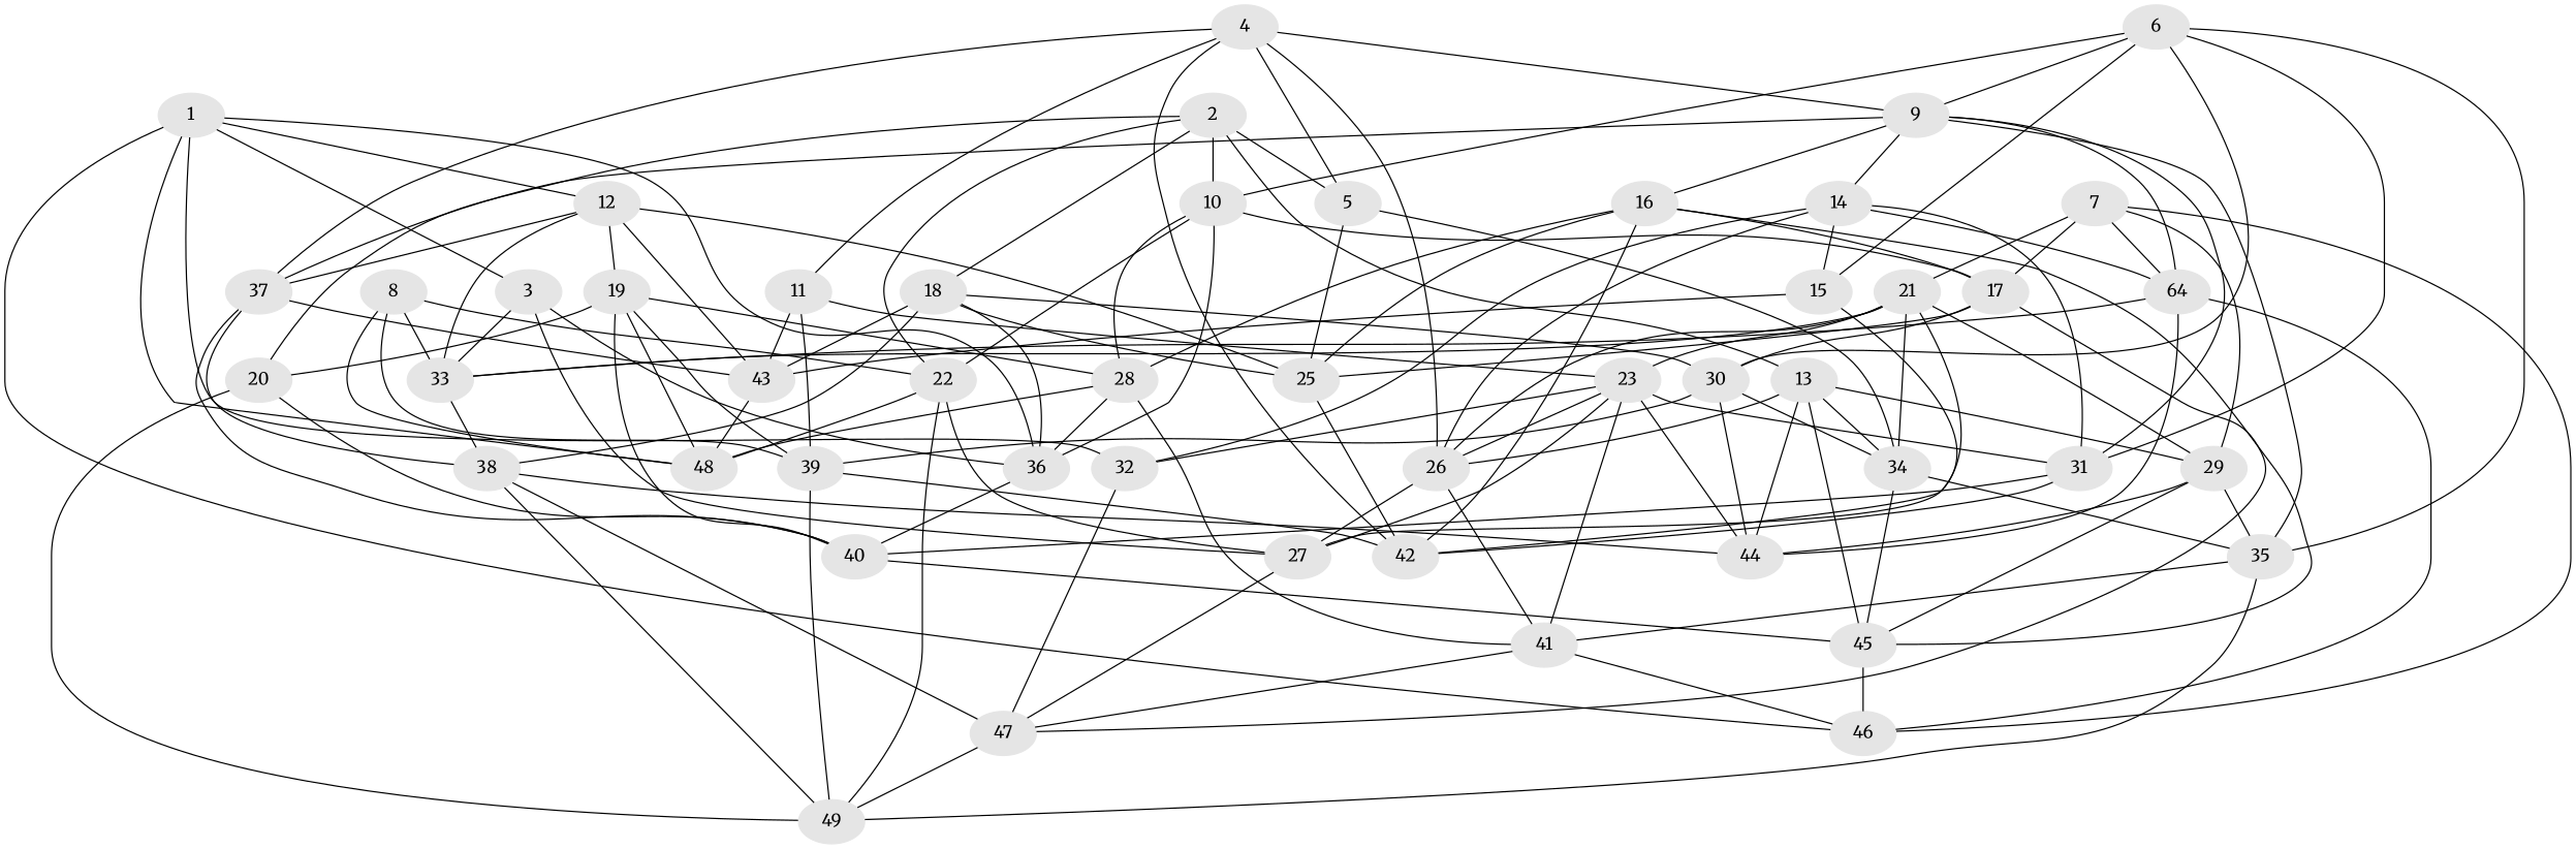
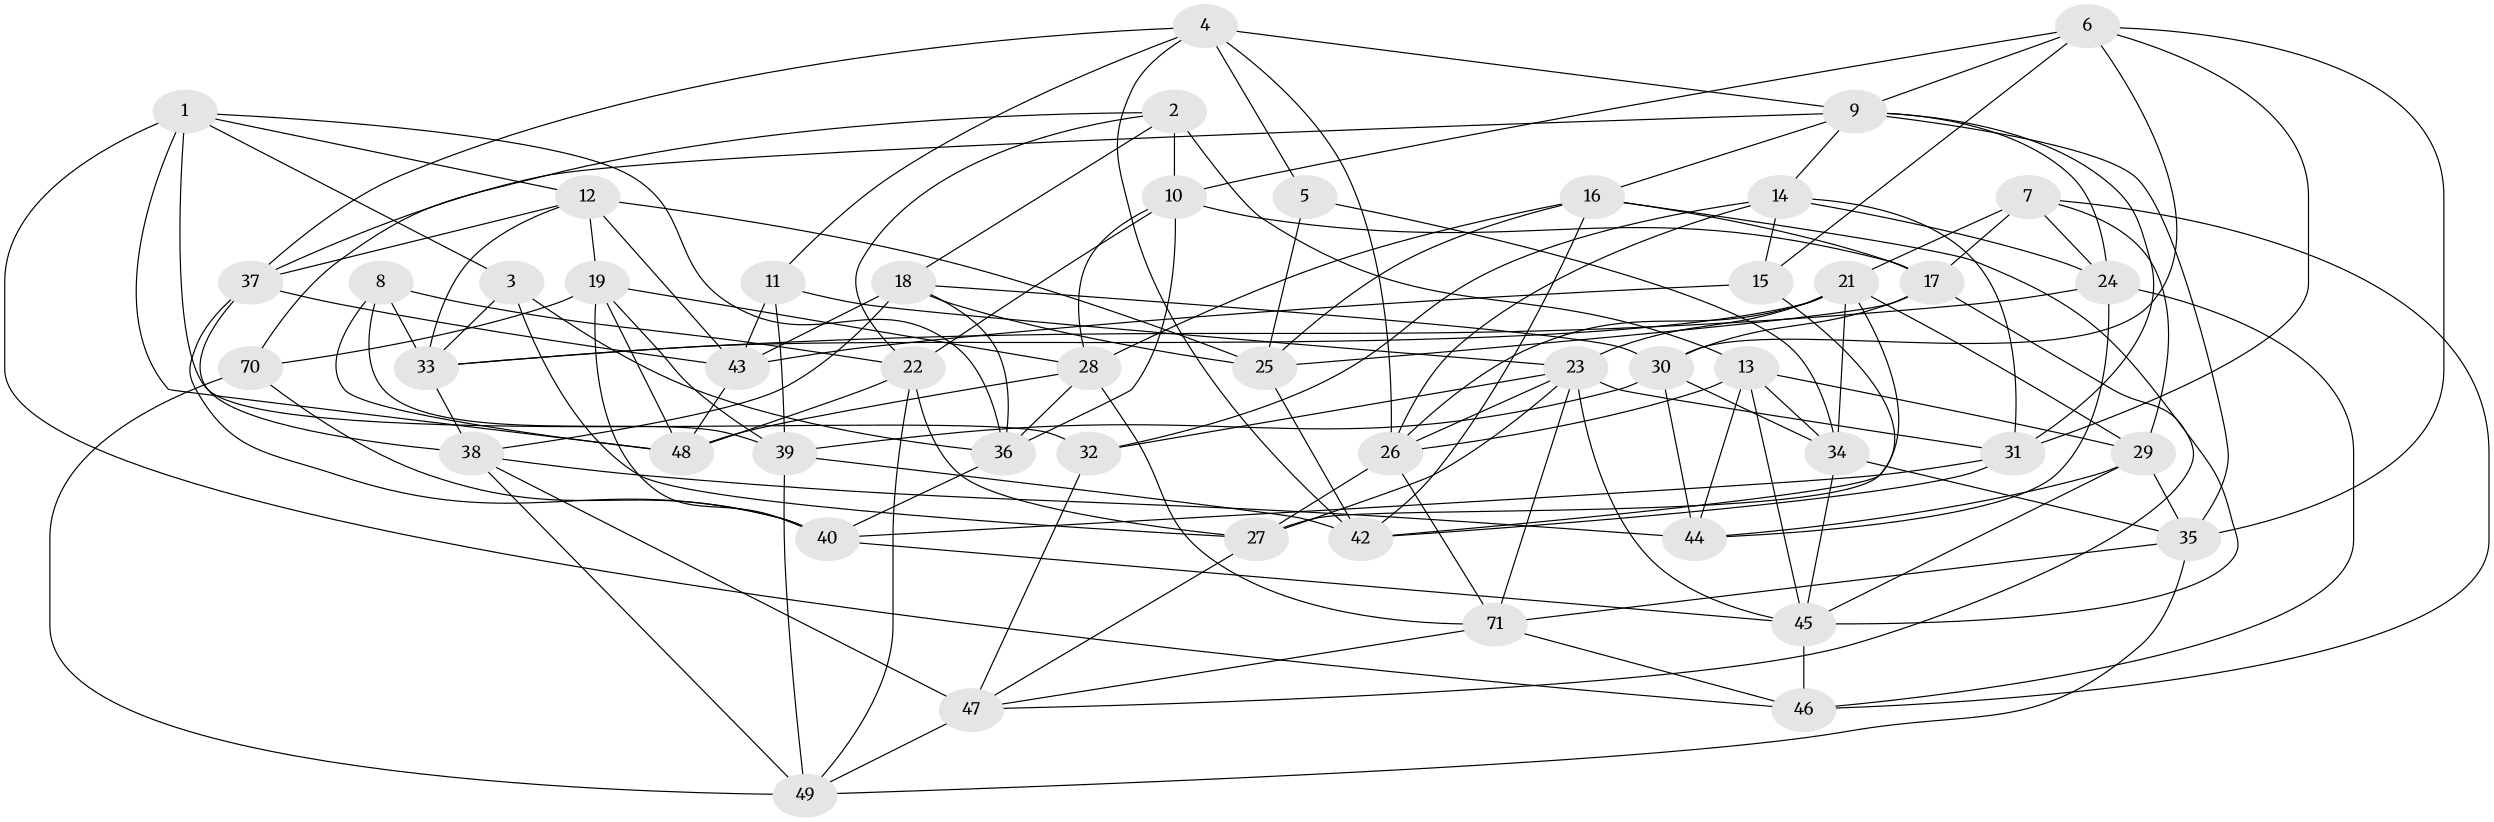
  graph {
    fontname=Merriweather
    node [color=gray90 fontname=Merriweather style=filled]
    edge [fontname=Merriweather weight=1.0]
    1
    3
    12
    32
    36
    46
    48
    27
    33
    37
    25
    43
    19
    47
    40
    2
    5
    10
    13
    18
-   20
+   20 [label=70]
    22
    34
    17
    28
    26
    29
    44
    45
    30
    38
    49
    4
    9
    11
    42
    31
    35
-   24 [label=64]
+   24
    14
    16
    39
    23
-   41
+   41 [label=71]
    6
    15
    7
    21
    8
    1 -- 3
    1 -- 12
    1 -- 32
    1 -- 36
    1 -- 46
    1 -- 48
    3 -- 36
    3 -- 27
    3 -- 33
    12 -- 33
    12 -- 37
    12 -- 25
    12 -- 43
    12 -- 19
    32 -- 47
    36 -- 40
    27 -- 47
    33 -- 38
    37 -- 43
    37 -- 40
    37 -- 38
    25 -- 42
    43 -- 48
    19 -- 48
    19 -- 40
    19 -- 20
    19 -- 28
    19 -- 39
    47 -- 49
    40 -- 45
-   2 -- 5
    2 -- 10
    2 -- 13
    2 -- 18
    2 -- 20
    2 -- 22
    5 -- 25
    5 -- 34
    10 -- 36
    10 -- 22
    10 -- 17
    10 -- 28
    13 -- 34
    13 -- 26
    13 -- 29
    13 -- 44
    13 -- 45
    18 -- 36
    18 -- 25
    18 -- 43
    18 -- 30
    18 -- 38
    20 -- 40
    20 -- 49
    22 -- 48
    22 -- 27
    22 -- 49
    34 -- 45
    34 -- 35
    17 -- 25
    17 -- 47
    17 -- 30
    28 -- 36
    28 -- 48
    28 -- 41
    26 -- 27
    26 -- 41
    29 -- 44
    29 -- 45
    29 -- 35
    45 -- 46
    30 -- 34
    30 -- 44
    30 -- 39
    38 -- 47
    38 -- 44
    38 -- 49
    4 -- 37
    4 -- 5
    4 -- 26
    4 -- 9
    4 -- 11
    4 -- 42
    9 -- 37
    9 -- 31
    9 -- 35
    9 -- 24
    9 -- 14
    9 -- 16
    11 -- 43
    11 -- 39
    11 -- 23
    31 -- 40
    31 -- 42
    35 -- 49
    35 -- 41
    24 -- 46
    24 -- 33
    24 -- 44
    14 -- 32
    14 -- 26
    14 -- 31
    14 -- 24
    14 -- 15
    16 -- 25
    16 -- 17
    16 -- 28
    16 -- 45
    16 -- 42
    39 -- 49
    39 -- 42
    23 -- 32
    23 -- 27
    23 -- 26
-   23 -- 44
+   23 -- 45
    23 -- 31
    23 -- 41
    41 -- 46
    41 -- 47
    6 -- 10
    6 -- 30
    6 -- 9
    6 -- 31
    6 -- 35
    6 -- 15
    15 -- 27
    15 -- 43
    7 -- 46
    7 -- 17
    7 -- 29
    7 -- 24
    7 -- 21 [weight=2.0]
    21 -- 33
    21 -- 34
    21 -- 26
    21 -- 29
    21 -- 42
    21 -- 23
    8 -- 48
    8 -- 33
    8 -- 22
    8 -- 39
  }
